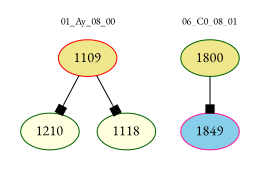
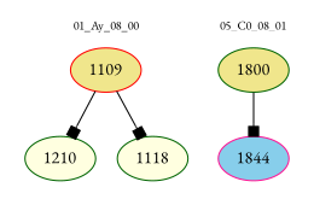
  digraph {
    fontname="EB Garamond"
    node [color=darkgreen fillcolor=khaki fontname="EB Garamond" style=filled]
    edge [arrowhead=box color=black fontname="EB Garamond"]
    n1 [color=red label=1109]
    n2 [fillcolor=lightyellow label=1210]
    n3 [fillcolor=lightyellow label=1118]
    n4 [label=1800]
-   n5 [color=deeppink fillcolor=skyblue label=1849]
+   n5 [color=deeppink fillcolor=skyblue label=1844]
    subgraph cluster_1 {
      color=white
      fontsize=10
      label="01_Ay_08_00"
      n1
      n2
      n3
    }
    subgraph cluster_2 {
      color=white
      fontsize=10
-     label="06_C0_08_01"
+     label="05_C0_08_01"
      n4
      n5
    }
    n1 -> n2
    n1 -> n3
    n4 -> n5
  }
